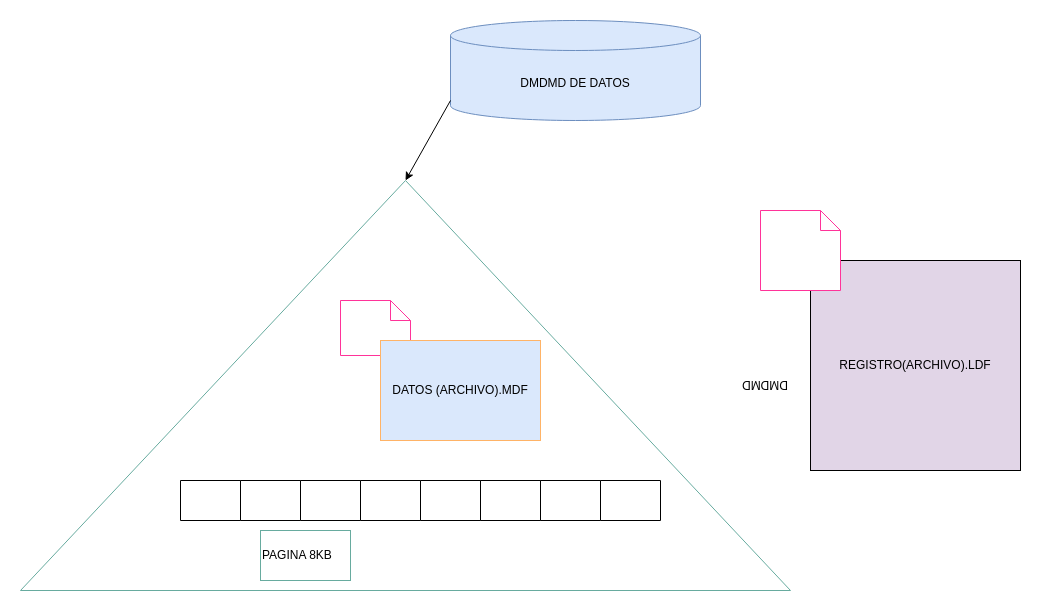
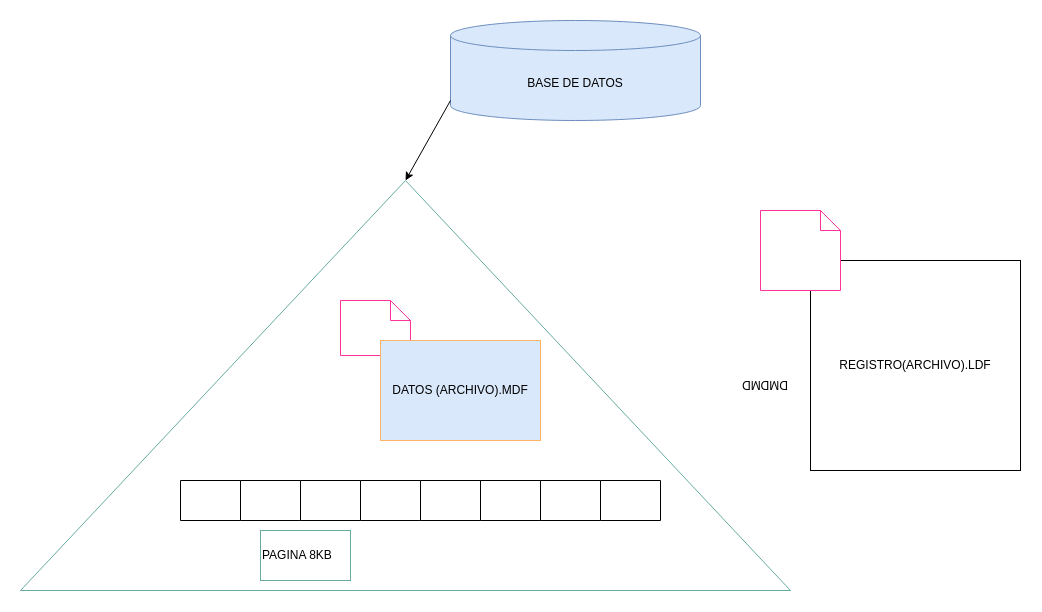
  <mxCell id="0" value="" />
  <mxCell id="1" parent="0" />
- <mxCell id="2" value="DMDMD DE DATOS" style="shape=cylinder3;whiteSpace=wrap;html=1;boundedLbl=1;backgroundOutline=1;size=15;strokeColor=#6c8ebf;fillColor=#dae8fc;" vertex="1" parent="1"><mxGeometry x="450" y="20" width="250" height="100" as="geometry" /></mxCell>
+ <mxCell id="2" value="BASE DE DATOS" style="shape=cylinder3;whiteSpace=wrap;html=1;boundedLbl=1;backgroundOutline=1;size=15;strokeColor=#6c8ebf;fillColor=#dae8fc;" vertex="1" parent="1"><mxGeometry x="450" y="20" width="250" height="100" as="geometry" /></mxCell>
  <mxCell id="3" value="" style="endArrow=classic;html=1;entryX=1;entryY=0.5;entryDx=0;entryDy=0;" edge="1" parent="1" target="5"><mxGeometry width="50" height="50" relative="1" as="geometry"><mxPoint x="450" y="100" as="sourcePoint" /><mxPoint x="380" y="170" as="targetPoint" /></mxGeometry></mxCell>
- <mxCell id="4" value="REGISTRO(ARCHIVO).LDF" style="whiteSpace=wrap;html=1;aspect=fixed;fillColor=#e1d5e7;" vertex="1" parent="1"><mxGeometry x="810" y="260" width="210" height="210" as="geometry" /></mxCell>
+ <mxCell id="4" value="REGISTRO(ARCHIVO).LDF" style="whiteSpace=wrap;html=1;aspect=fixed;" vertex="1" parent="1"><mxGeometry x="810" y="260" width="210" height="210" as="geometry" /></mxCell>
  <mxCell id="5" value="DMDMD" style="triangle;whiteSpace=wrap;html=1;rotation=-180;direction=south;strokeColor=#67AB9F;align=left;" vertex="1" parent="1"><mxGeometry x="20" y="180" width="770" height="410" as="geometry" /></mxCell>
  <mxCell id="6" value="" style="shape=note;size=20;whiteSpace=wrap;html=1;labelBorderColor=#EA6B66;strokeColor=#FF3399;" vertex="1" parent="1"><mxGeometry x="760" y="210" width="80" height="80" as="geometry" /></mxCell>
  <mxCell id="7" value="" style="shape=note;size=20;whiteSpace=wrap;html=1;fontColor=#99FF99;labelBackgroundColor=#FFFFFF;labelBorderColor=#000000;strokeColor=#FF3399;" vertex="1" parent="1"><mxGeometry x="340" y="300" width="70" height="55" as="geometry" /></mxCell>
  <mxCell id="8" value="&lt;div&gt;DATOS (ARCHIVO).MDF &lt;br&gt;&lt;/div&gt;" style="whiteSpace=wrap;html=1;align=center;strokeColor=#FFB366;fillColor=#dae8fc;" vertex="1" parent="1"><mxGeometry x="380" y="340" width="160" height="100" as="geometry" /></mxCell>
  <mxCell id="9" value="" style="verticalLabelPosition=bottom;verticalAlign=top;html=1;shape=mxgraph.basic.rect;fillColor2=none;strokeWidth=1;size=20;indent=5;labelBackgroundColor=#FFFFFF;fontColor=#99FF99;" vertex="1" parent="1"><mxGeometry x="480" y="480" width="60" height="40" as="geometry" /></mxCell>
  <mxCell id="10" value="" style="verticalLabelPosition=bottom;verticalAlign=top;html=1;shape=mxgraph.basic.rect;fillColor2=none;strokeWidth=1;size=20;indent=5;labelBackgroundColor=#FFFFFF;fontColor=#99FF99;" vertex="1" parent="1"><mxGeometry x="480" y="480" width="60" height="40" as="geometry" /></mxCell>
  <mxCell id="11" value="" style="verticalLabelPosition=bottom;verticalAlign=top;html=1;shape=mxgraph.basic.rect;fillColor2=none;strokeWidth=1;size=20;indent=5;labelBackgroundColor=#FFFFFF;fontColor=#99FF99;" vertex="1" parent="1"><mxGeometry x="300" y="480" width="60" height="40" as="geometry" /></mxCell>
  <mxCell id="12" value="" style="verticalLabelPosition=bottom;verticalAlign=top;html=1;shape=mxgraph.basic.rect;fillColor2=none;strokeWidth=1;size=20;indent=5;labelBackgroundColor=#FFFFFF;fontColor=#99FF99;" vertex="1" parent="1"><mxGeometry x="360" y="480" width="60" height="40" as="geometry" /></mxCell>
  <mxCell id="13" value="" style="verticalLabelPosition=bottom;verticalAlign=top;html=1;shape=mxgraph.basic.rect;fillColor2=none;strokeWidth=1;size=20;indent=5;labelBackgroundColor=#FFFFFF;fontColor=#99FF99;" vertex="1" parent="1"><mxGeometry x="420" y="480" width="60" height="40" as="geometry" /></mxCell>
  <mxCell id="14" value="" style="verticalLabelPosition=bottom;verticalAlign=top;html=1;shape=mxgraph.basic.rect;fillColor2=none;strokeWidth=1;size=20;indent=5;labelBackgroundColor=#FFFFFF;fontColor=#99FF99;" vertex="1" parent="1"><mxGeometry x="540" y="480" width="60" height="40" as="geometry" /></mxCell>
  <mxCell id="15" value="" style="verticalLabelPosition=bottom;verticalAlign=top;html=1;shape=mxgraph.basic.rect;fillColor2=none;strokeWidth=1;size=20;indent=5;labelBackgroundColor=#FFFFFF;fontColor=#99FF99;" vertex="1" parent="1"><mxGeometry x="240" y="480" width="60" height="40" as="geometry" /></mxCell>
  <mxCell id="16" value="" style="verticalLabelPosition=bottom;verticalAlign=top;html=1;shape=mxgraph.basic.rect;fillColor2=none;strokeWidth=1;size=20;indent=5;labelBackgroundColor=#FFFFFF;fontColor=#99FF99;" vertex="1" parent="1"><mxGeometry x="180" y="480" width="60" height="40" as="geometry" /></mxCell>
  <mxCell id="17" value="" style="verticalLabelPosition=bottom;verticalAlign=top;html=1;shape=mxgraph.basic.rect;fillColor2=none;strokeWidth=1;size=20;indent=5;labelBackgroundColor=#FFFFFF;fontColor=#99FF99;" vertex="1" parent="1"><mxGeometry x="600" y="480" width="60" height="40" as="geometry" /></mxCell>
  <mxCell id="18" value="&lt;div&gt;&lt;font color=&quot;#000000&quot;&gt;PAGINA 8KB&lt;/font&gt;&lt;br&gt;&lt;/div&gt;" style="whiteSpace=wrap;html=1;labelBackgroundColor=#FFFFFF;strokeColor=#67AB9F;fontColor=#99FF99;align=left;" vertex="1" parent="1"><mxGeometry x="260" y="530" width="90" height="50" as="geometry" /></mxCell>
